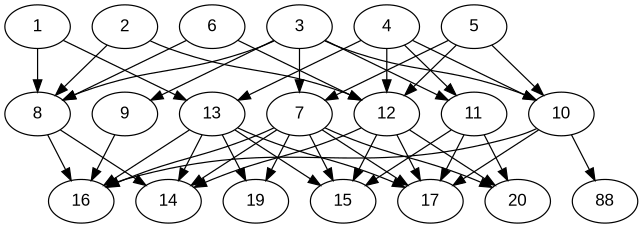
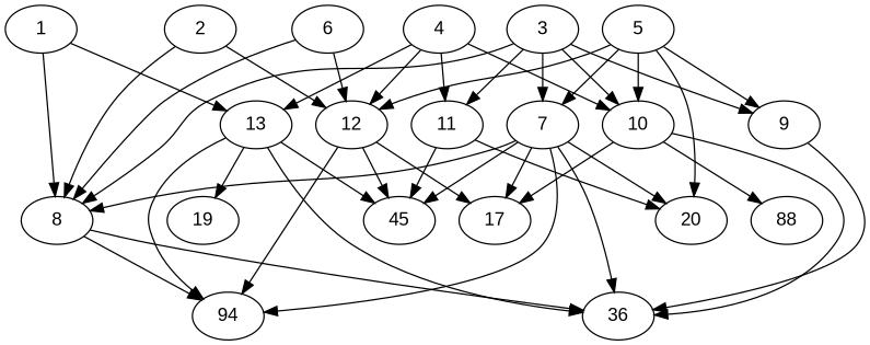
  digraph {
    fontname="Liberation Sans"
    node [alpha=0.07 fontname="Liberation Sans"]
    edge [fontname="Liberation Sans"]
    1 [alpha=0.18 expect_size=7993344]
    8 [expect_size=28645376]
    13 [alpha=0.00 expect_size=11361280]
-   14 [alpha=0.01 expect_size=26971136]
-   16 [alpha=0.08 expect_size=52134912]
-   15 [alpha=0.03 expect_size=47291392]
+   14 [alpha=0.01 expect_size=26971136 label=94]
+   16 [alpha=0.08 expect_size=52134912 label=36]
+   15 [alpha=0.03 expect_size=47291392 label=45]
    17 [alpha=0.16 expect_size=33409024]
    19 [alpha=0.03 expect_size=29629440]
    2 [alpha=0.17 expect_size=5547008]
    12 [alpha=0.05 expect_size=19240960]
    20 [alpha=0.04 expect_size=39140352]
    3 [expect_size=31035392]
    7 [alpha=0.11 expect_size=42768384]
    9 [alpha=0.04 expect_size=51271680]
    10 [alpha=0.13 expect_size=33564672]
    11 [alpha=0.09 expect_size=23204864]
    n17 [expect_size=12182528 label=88]
    4 [alpha=0.09 expect_size=17720320]
    5 [alpha=0.02 expect_size=15008768]
    6 [alpha=0.12 expect_size=9086976]
    1 -> 8
    1 -> 13
    8 -> 14
    8 -> 16
    13 -> 14
    13 -> 16
    13 -> 15
-   13 -> 17
    13 -> 19
    2 -> 8
    2 -> 12
    12 -> 14
    12 -> 15
    12 -> 17
-   12 -> 20
+   5 -> 20
    3 -> 8
    3 -> 7
    3 -> 9
    3 -> 10
    3 -> 11
    7 -> 14
    7 -> 16
    7 -> 15
    7 -> 17
-   7 -> 19
+   7 -> 8
    7 -> 20
    9 -> 16
    10 -> 16
    10 -> 17
    10 -> n17
    11 -> 15
-   11 -> 17
    11 -> 20
    4 -> 13
    4 -> 12
    4 -> 10
    4 -> 11
    5 -> 12
    5 -> 7
+   5 -> 9
    5 -> 10
    6 -> 8
    6 -> 12
  }
